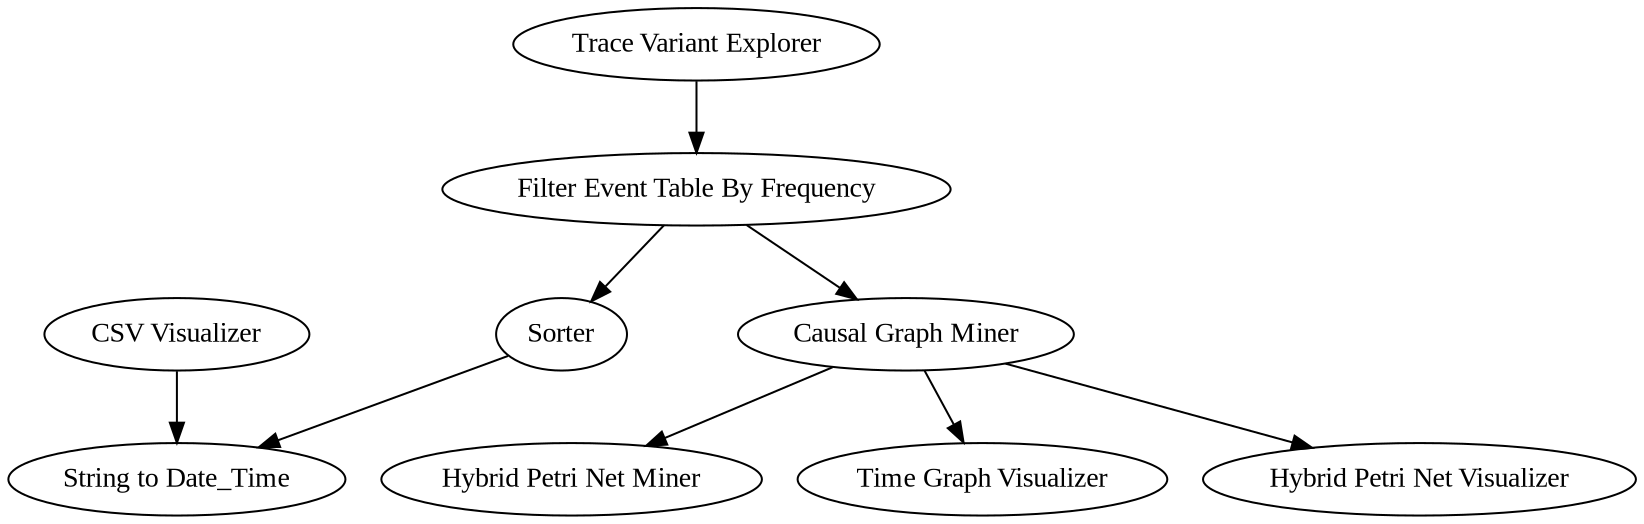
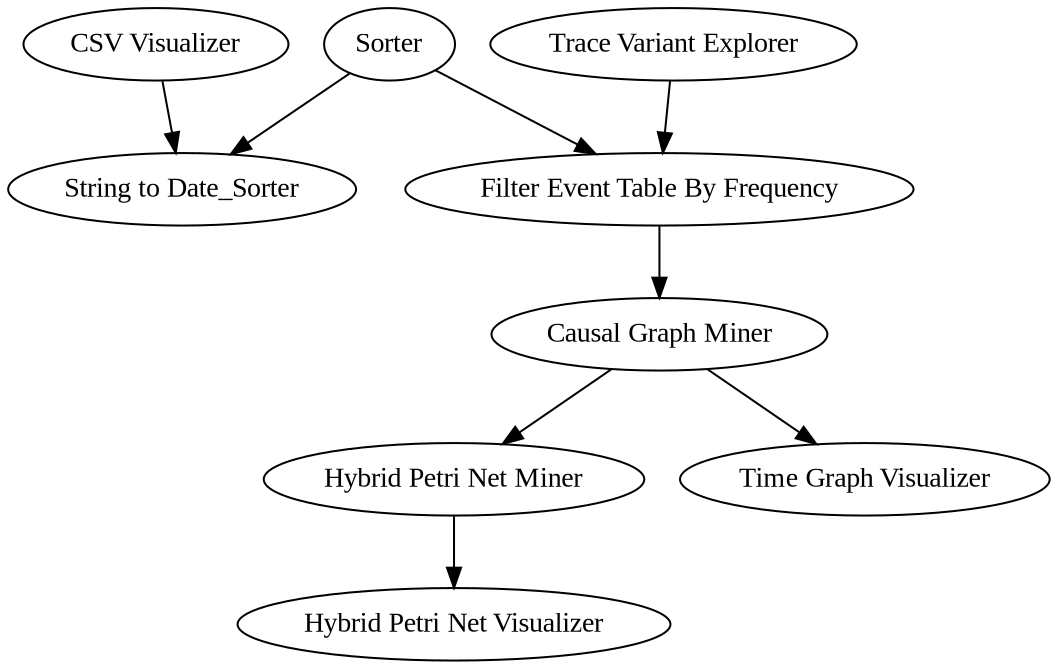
  digraph {
    fontname="Liberation Serif"
    rankdir=TB
    node [fontname="Liberation Serif"]
    edge [fontname="Liberation Serif"]
    n1 [label="CSV Visualizer"]
-   n2 [label="String to Date_Time"]
+   n2 [label="String to Date_Sorter"]
    n3 [label=Sorter]
    n4 [label="Filter Event Table By Frequency"]
    n5 [label="Causal Graph Miner"]
    n6 [label="Hybrid Petri Net Miner"]
    n7 [label="Time Graph Visualizer"]
    n8 [label="Hybrid Petri Net Visualizer"]
    n9 [label="Trace Variant Explorer"]
    n1 -> n2
    n3 -> n2
-   n4 -> n3
+   n3 -> n4
    n4 -> n5
    n5 -> n6
    n5 -> n7
-   n5 -> n8
+   n6 -> n8
    n9 -> n4
  }
